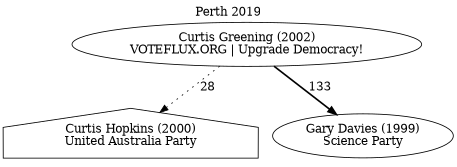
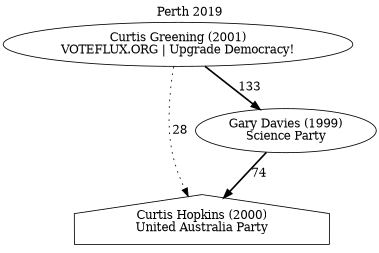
  digraph {
    label="Perth 2019"
    labelloc=t
    mclimit=10
    node [fillcolor=white shape=ellipse style=filled]
    edge [style=bold]
    n1 [label="Curtis Hopkins (2000)\nUnited Australia Party" shape=house]
    n2 [label="Gary Davies (1999)\nScience Party"]
-   n3 [label="Curtis Greening (2002)\nVOTEFLUX.ORG | Upgrade Democracy!"]
+   n3 [label="Curtis Greening (2001)\nVOTEFLUX.ORG | Upgrade Democracy!"]
+   n2 -> n1 [label=74]
    n3 -> n1 [label=28 style=dotted]
    n3 -> n2 [label=133]
  }
